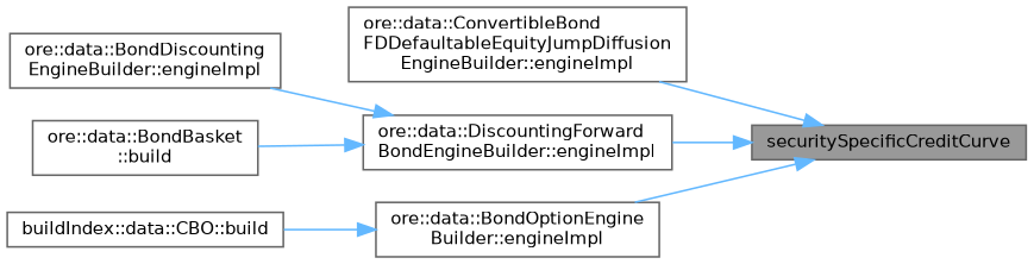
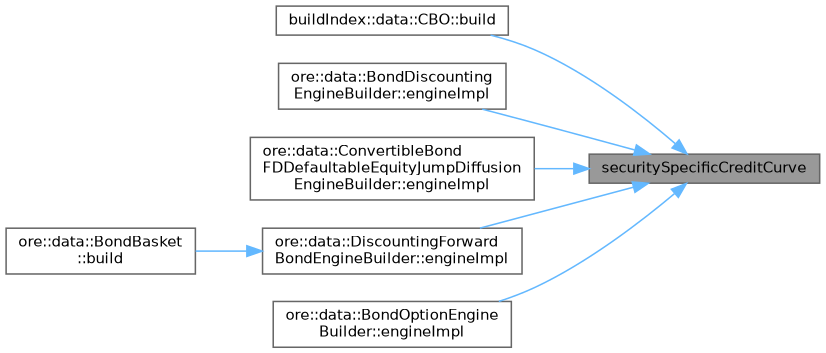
  digraph {
    rankdir=RL
    node [color=grey40 fillcolor=white fontname=Helvetica fontsize=10 shape=box style=filled]
    edge [color=steelblue1 dir=back fontname=Helvetica fontsize=10 labelfontname=Helvetica labelfontsize=10 style=solid]
    n1 [color=gray40 fillcolor=grey60 fontcolor=black height=0.2 label=securitySpecificCreditCurve width=0.4]
    n2 [height=0.2 label="buildIndex::data::CBO::build" width=0.4]
    n3 [height=0.2 label="ore::data::BondDiscounting\lEngineBuilder::engineImpl" width=0.4]
    n4 [height=0.2 label="ore::data::ConvertibleBond\lFDDefaultableEquityJumpDiffusion\lEngineBuilder::engineImpl" width=0.4]
    n5 [height=0.2 label="ore::data::DiscountingForward\lBondEngineBuilder::engineImpl" width=0.4]
    n6 [height=0.2 label="ore::data::BondOptionEngine\lBuilder::engineImpl" width=0.4]
    n7 [height=0.2 label="ore::data::BondBasket\l::build" width=0.4]
-   n6 -> n2
-   n5 -> n3
+   n1 -> n2
+   n1 -> n3
    n1 -> n4
    n1 -> n5
    n1 -> n6
    n5 -> n7
  }
